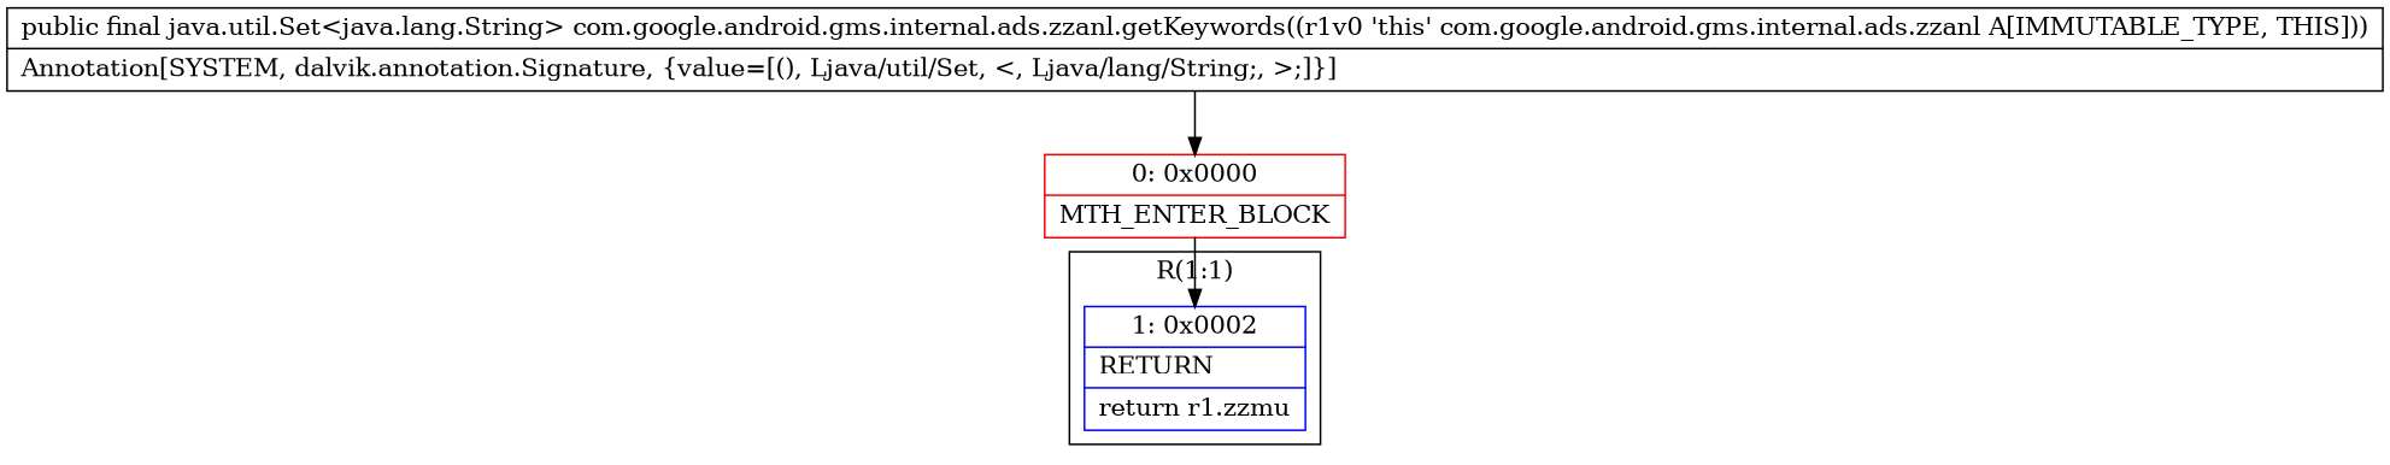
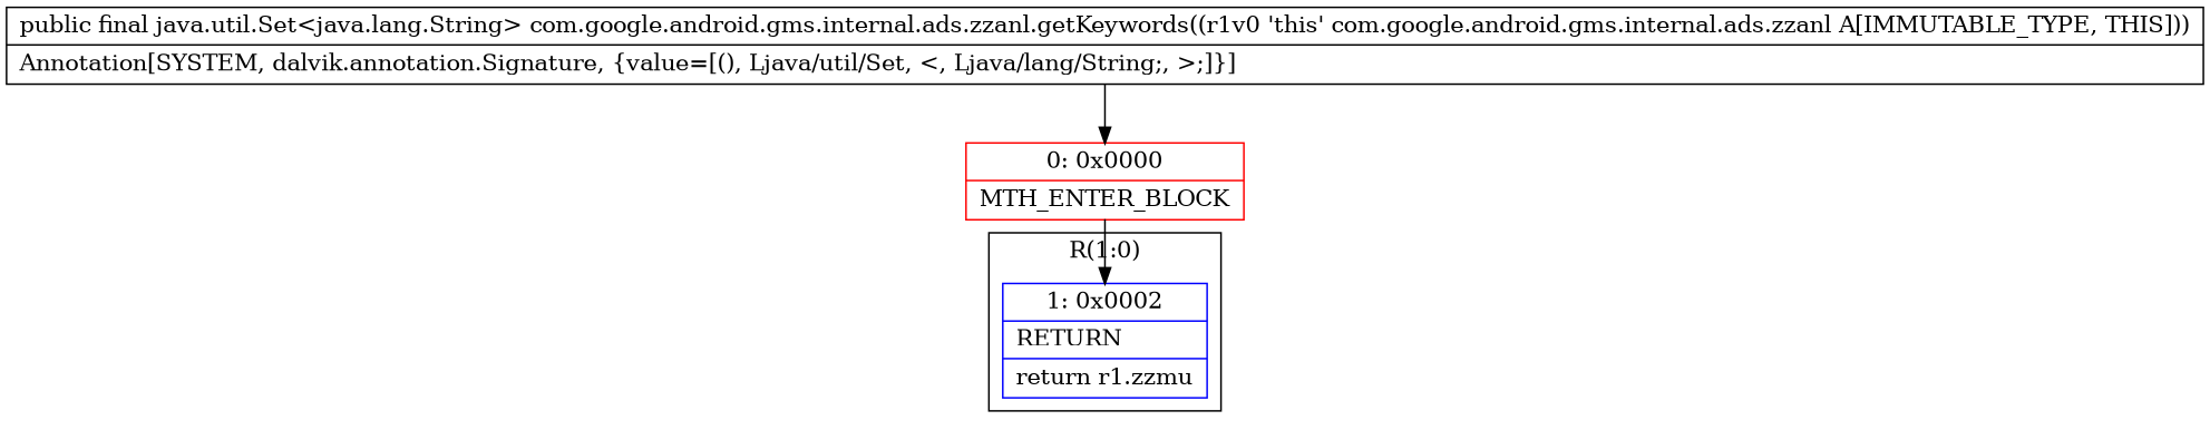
  digraph {
    node [shape=record]
    n1 [color=blue label="{1\:\ 0x0002|RETURN\l|return r1.zzmu\l}"]
    n2 [color=red label="{0\:\ 0x0000|MTH_ENTER_BLOCK\l}"]
    n3 [label="{public final java.util.Set\<java.lang.String\> com.google.android.gms.internal.ads.zzanl.getKeywords((r1v0 'this' com.google.android.gms.internal.ads.zzanl A[IMMUTABLE_TYPE, THIS]))  | Annotation[SYSTEM, dalvik.annotation.Signature, \{value=[(), Ljava\/util\/Set, \<, Ljava\/lang\/String;, \>;]\}]\l}"]
    subgraph cluster_1 {
-     label="R(1:1)"
+     label="R(1:0)"
      n1
    }
    n2 -> n1
    n3 -> n2
  }
